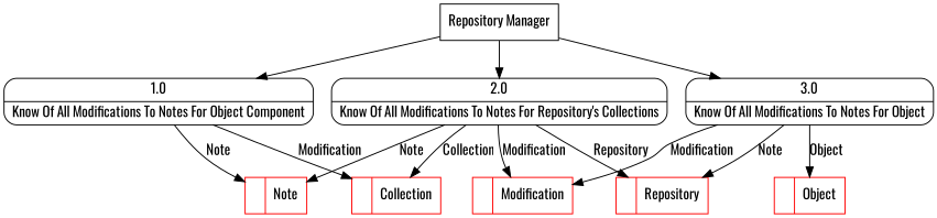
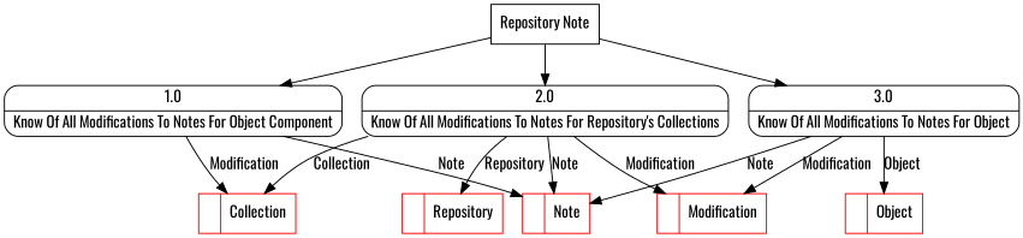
  digraph {
    fontname=Oswald
    node [color=red fontname=Oswald shape=record]
    edge [fontname=Oswald]
    n1 [label="<f0>  |<f1> Note "]
    n2 [label="<f0>  |<f1> Modification "]
    n3 [label="<f0>  |<f1> Object "]
    n4 [label="<f0>  |<f1> Repository "]
    n5 [label="<f0>  |<f1> Collection "]
-   n6 [label="Repository Manager" shape=box color=""]
+   n6 [label="Repository Note" shape=box color=""]
    n7 [label="{<f0> 1.0|<f1> Know Of All Modifications To Notes For Object Component }" shape=Mrecord color=""]
    n8 [label="{<f0> 2.0|<f1> Know Of All Modifications To Notes For Repository's Collections }" shape=Mrecord color=""]
    n9 [label="{<f0> 3.0|<f1> Know Of All Modifications To Notes For Object }" shape=Mrecord color=""]
    n6 -> n7
    n6 -> n8
    n6 -> n9
    n7 -> n1 [label=Note]
    n7 -> n5 [label=Modification]
    n8 -> n1 [label=Note]
    n8 -> n2 [label=Modification]
    n8 -> n4 [label=Repository]
    n8 -> n5 [label=Collection]
-   n9 -> n4 [label=Note]
+   n9 -> n1 [label=Note]
    n9 -> n2 [label=Modification]
    n9 -> n3 [label=Object]
  }
